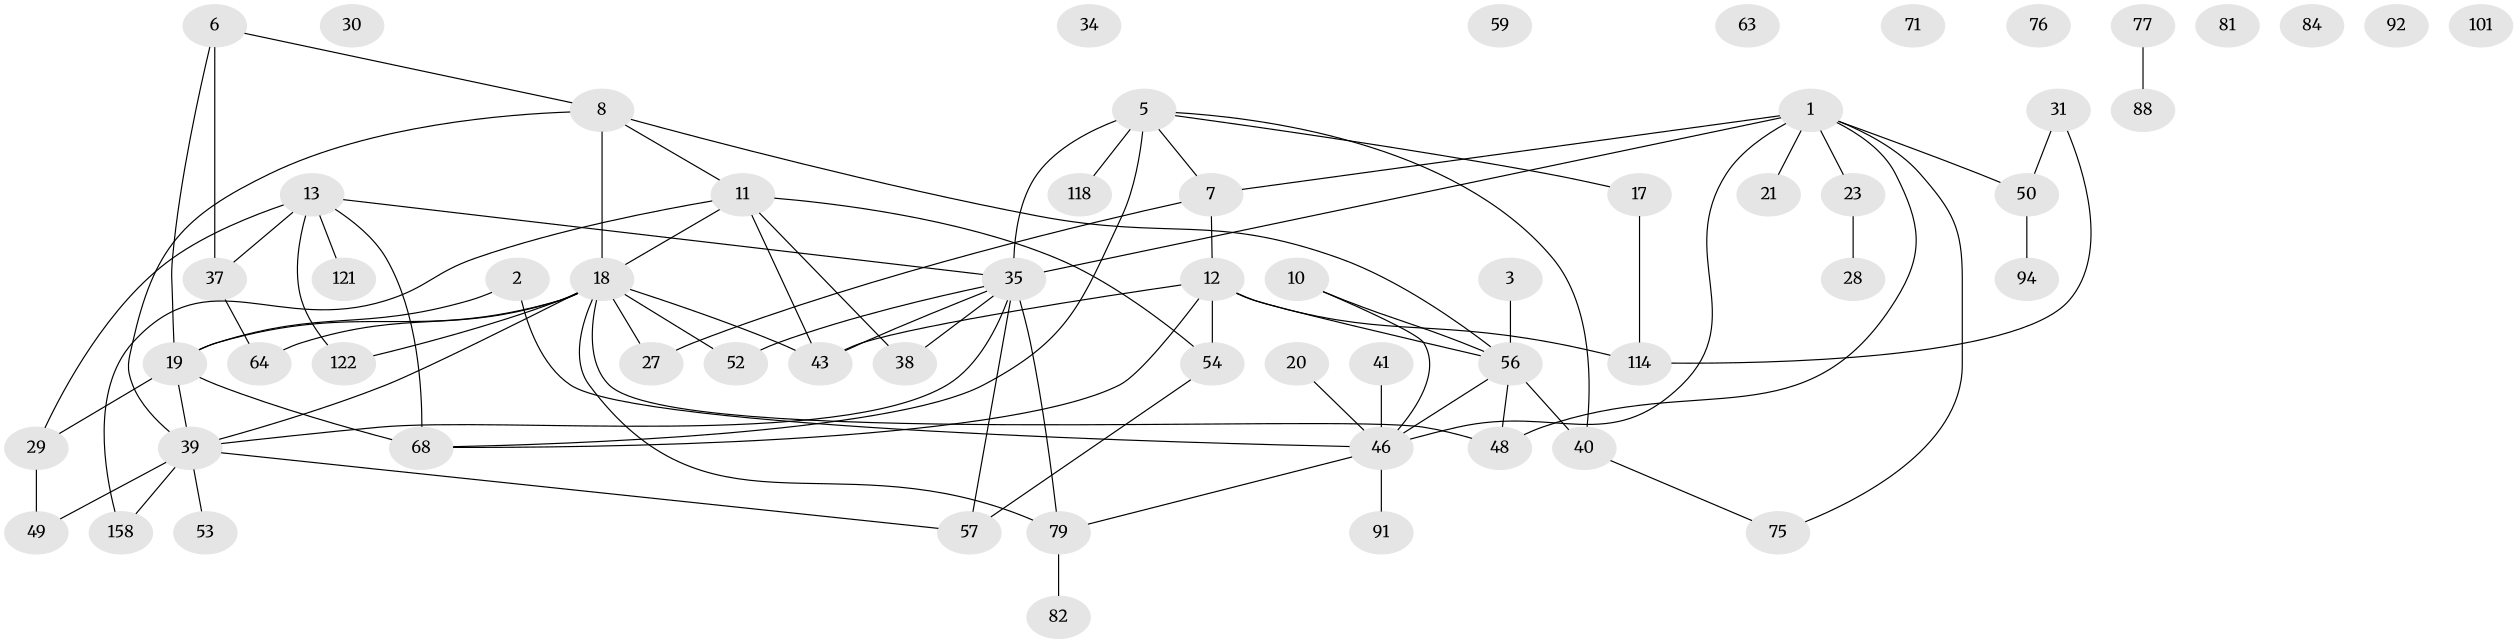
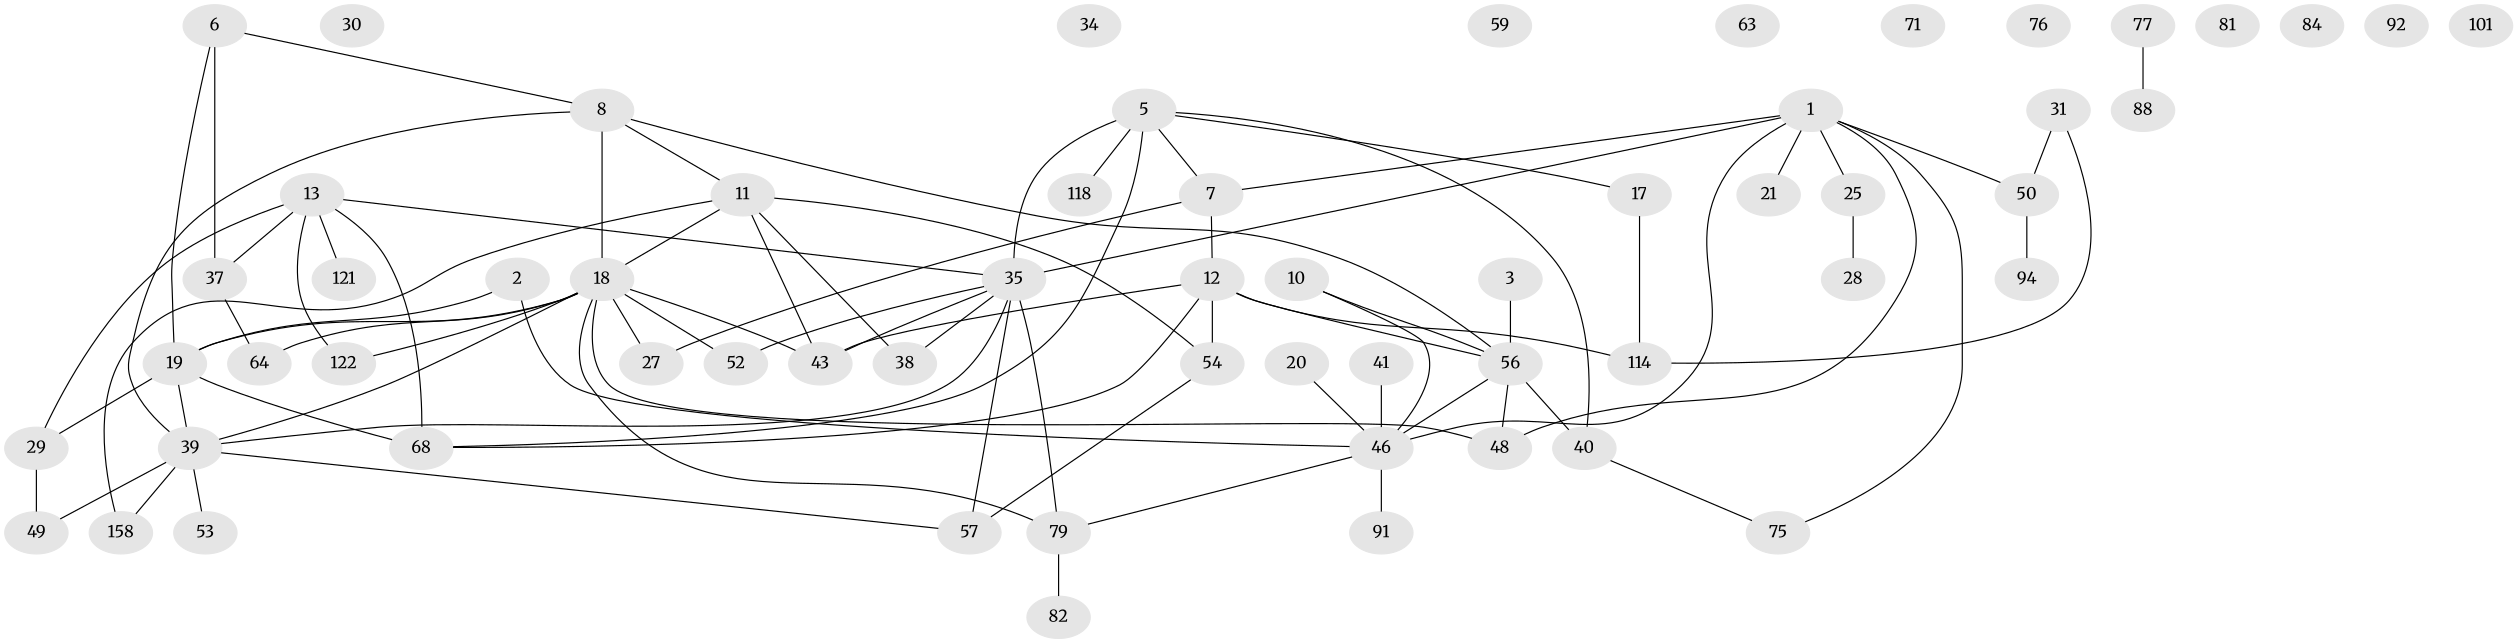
  graph {
    fontname=Merriweather
    node [color=gray90 fontname=Merriweather style=filled]
    edge [fontname=Merriweather]
    1 [super="+9+61"]
    7 [super="+24+97"]
    21
-   23
+   23 [label=25]
    35 [super="+51+42+36"]
    46 [super="+66"]
    48 [super="+107"]
    50 [super="+129+136"]
    75
    12 [super="+56+120+67"]
    27 [super="+62"]
    28 [super="+83"]
    39 [super="+58+89"]
    38
    43 [super="+55"]
    52 [super="+110"]
    79 [super="+103"]
    57
    91
    94 [super="+108"]
    2 [super="+4"]
    19 [super="+33"]
    68 [super="+105"]
    29 [super="+124+100"]
    3 [super="+86"]
    n26 [label=56 super="+131+25"]
    40 [super="+65"]
    5 [super="+115+26"]
    17
    118
    114 [super="+133"]
    6 [super="+90"]
    8 [super="+98+73+60"]
    37 [super="+93"]
    11 [super="+14+85+70"]
    18 [super="+22+96"]
    64 [super="+74"]
    54 [super="+127"]
    n39 [label=158]
    122 [super="+125"]
    49
    53 [super="+137"]
    10 [super="+45"]
    13 [super="+78+44+109"]
    121
    82
    20
    30
    31 [super="+32"]
    34 [super="+87"]
    41 [super="+102"]
    59
    63
    71
    76
    77 [super="+119"]
    88
    81
    84
    92
    101 [super="+135"]
    1 -- 7
    1 -- 21
    1 -- 23
    1 -- 35
    1 -- 46
    1 -- 48
    1 -- 50
    1 -- 75
    7 -- 12
    7 -- 27
    23 -- 28
    35 -- 39
    35 -- 38
    35 -- 43
    35 -- 52
    35 -- 79 [weight=2]
    35 -- 57
    46 -- 79
    46 -- 91
    50 -- 94 [weight=2]
    12 -- 43
    12 -- 68
    12 -- n26
    12 -- 114
    12 -- 54
    39 -- 57
    39 -- n39
    39 -- 49
    39 -- 53
    79 -- 82
    2 -- 46
    2 -- 19
    19 -- 39
    19 -- 68
    19 -- 29
    29 -- 49
    3 -- n26
    n26 -- 46
    n26 -- 48
    n26 -- 40
    40 -- 75
    5 -- 7
    5 -- 35 [weight=2]
    5 -- 68
    5 -- 40
    5 -- 17
    5 -- 118
    17 -- 114
    6 -- 19
    6 -- 8
    6 -- 37
    8 -- 39
    8 -- n26
    8 -- 11
    8 -- 18
    37 -- 64
    11 -- 38
    11 -- 43
    11 -- 18
    11 -- 54
    11 -- n39
    18 -- 48
    18 -- 27
    18 -- 39
    18 -- 43
    18 -- 52
    18 -- 79
    18 -- 19
    18 -- 64
    18 -- 122
    54 -- 57
    10 -- 46
    10 -- n26
    13 -- 35
    13 -- 68
    13 -- 29
    13 -- 37
    13 -- 122
    13 -- 121
    20 -- 46
    31 -- 50
    31 -- 114
    41 -- 46
    77 -- 88
  }
